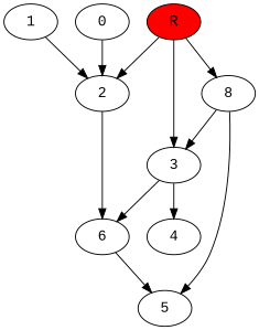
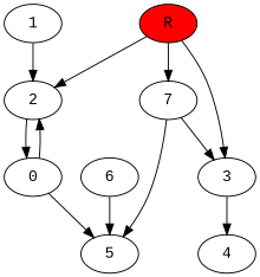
  digraph {
    fontname="Liberation Mono"
    node [fontname="Liberation Mono"]
    edge [fontname="Liberation Mono"]
    1
    2
    n3 [label=0]
    3
    4
    6
    5
-   7 [label=8]
+   7
    R [fillcolor="#ff0000" style=filled]
    1 -> 2
-   2 -> 6
+   2 -> n3
    n3 -> 2
+   n3 -> 5
    3 -> 4
-   3 -> 6
    6 -> 5
    7 -> 3
    7 -> 5
    R -> 2
    R -> 3
    R -> 7
  }
